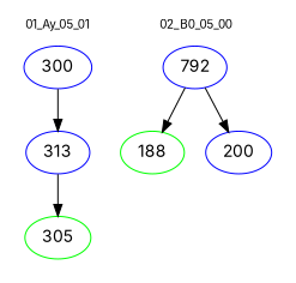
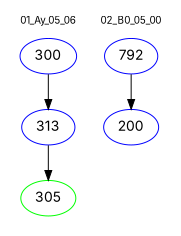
  digraph {
    fontname=Inter
    node [color=blue fontname=Inter]
    edge [color=black fontname=Inter]
    n1 [label=300]
    n2 [color=green label=305]
    n3 [label=313]
    n4 [label=792]
-   n5 [color=green label=188]
    n6 [label=200]
    subgraph cluster_1 {
      color=white
      fontsize=10
-     label="01_Ay_05_01"
+     label="01_Ay_05_06"
      n1
      n2
      n3
    }
    subgraph cluster_2 {
      color=white
      fontsize=10
      label="02_B0_05_00"
      n4
-     n5
      n6
    }
    n1 -> n3
    n3 -> n2
-   n4 -> n5
    n4 -> n6
  }
